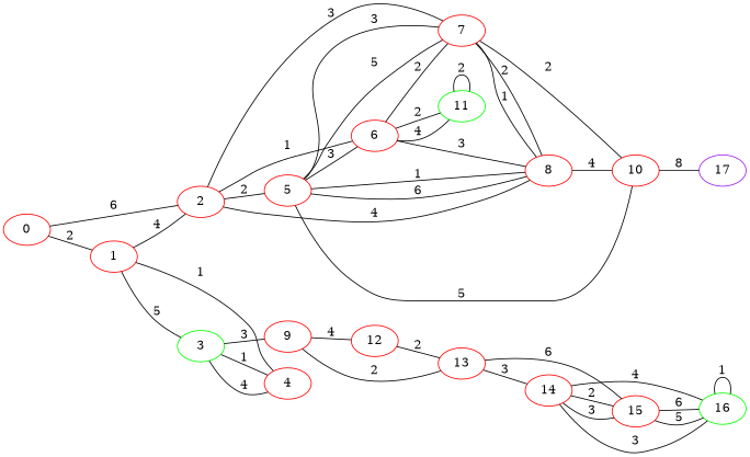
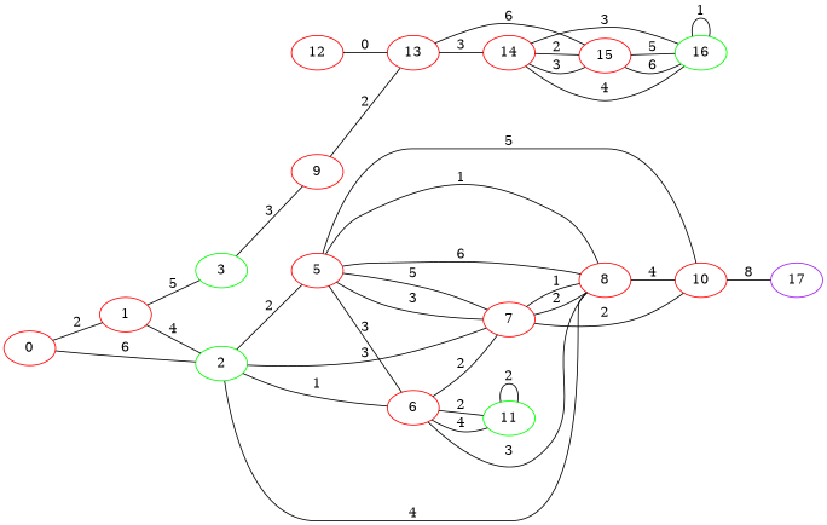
  graph {
    rankdir=LR
    node [color=red weight=1]
    0
    1
-   2
+   2 [color=green]
    3 [color=green weight=2]
-   4
    5
    6
    7
    8
    9
    10
    11 [color=green weight=2]
    12
    13
    17 [color=purple weight=4]
    14
    15
    16 [color=green weight=2]
    0 -- 1 [label=2]
    0 -- 2 [label=6]
    1 -- 2 [label=4]
    1 -- 3 [label=5]
-   1 -- 4 [label=1]
    2 -- 5 [label=2]
    2 -- 6 [label=1]
    2 -- 7 [label=3]
    2 -- 8 [label=4]
-   3 -- 4 [label=4]
-   3 -- 4 [label=1]
    3 -- 9 [label=3]
    5 -- 6 [label=3]
    5 -- 7 [label=3]
    5 -- 7 [label=5]
    5 -- 8 [label=1]
    5 -- 8 [label=6]
    5 -- 10 [label=5]
    6 -- 7 [label=2]
    6 -- 8 [label=3]
    6 -- 11 [label=2]
    6 -- 11 [label=4]
    7 -- 8 [label=2]
    7 -- 8 [label=1]
    7 -- 10 [label=2]
    8 -- 10 [label=4]
-   9 -- 12 [label=4]
    9 -- 13 [label=2]
    10 -- 17 [label=8]
    11 -- 11 [label=2]
-   12 -- 13 [label=2]
+   12 -- 13 [label=0]
    13 -- 14 [label=3]
    13 -- 15 [label=6]
    14 -- 15 [label=2]
    14 -- 15 [label=3]
    14 -- 16 [label=3]
    14 -- 16 [label=4]
    15 -- 16 [label=5]
    15 -- 16 [label=6]
    16 -- 16 [label=1]
  }
